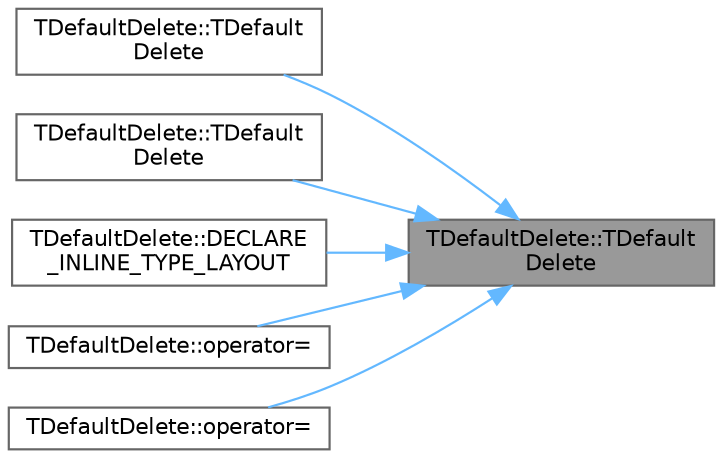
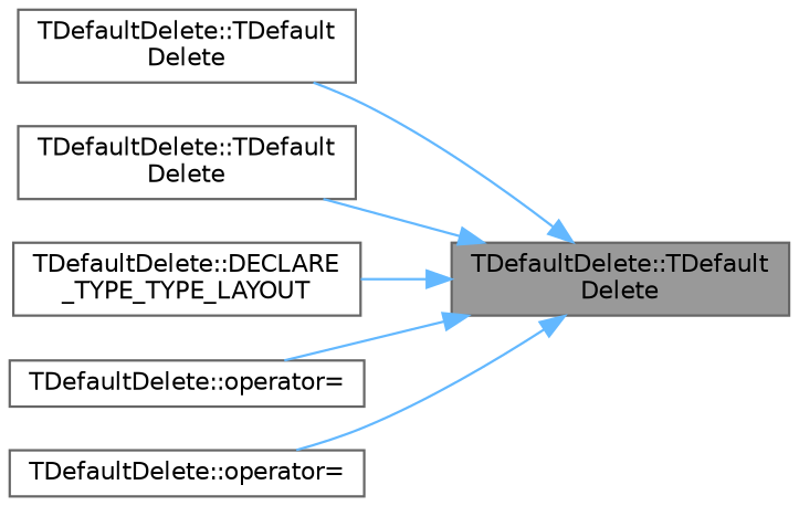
  digraph {
    rankdir=RL
    node [color=grey40 fillcolor=white fontname=Helvetica fontsize=10 shape=box style=filled]
    edge [color=steelblue1 dir=back fontname=Helvetica fontsize=10 labelfontname=Helvetica labelfontsize=10 style=solid]
    n1 [color=gray40 fillcolor=grey60 fontcolor=black height=0.2 label="TDefaultDelete::TDefault\lDelete" width=0.4]
    n2 [height=0.2 label="TDefaultDelete::TDefault\lDelete" width=0.4]
    n3 [height=0.2 label="TDefaultDelete::TDefault\lDelete" width=0.4]
-   n4 [height=0.2 label="TDefaultDelete::DECLARE\l_INLINE_TYPE_LAYOUT" width=0.4]
+   n4 [height=0.2 label="TDefaultDelete::DECLARE\l_TYPE_TYPE_LAYOUT" width=0.4]
    n5 [height=0.2 label="TDefaultDelete::operator=" width=0.4]
    n6 [height=0.2 label="TDefaultDelete::operator=" width=0.4]
    n1 -> n2
    n1 -> n3
    n1 -> n4
    n1 -> n5
    n1 -> n6
  }
